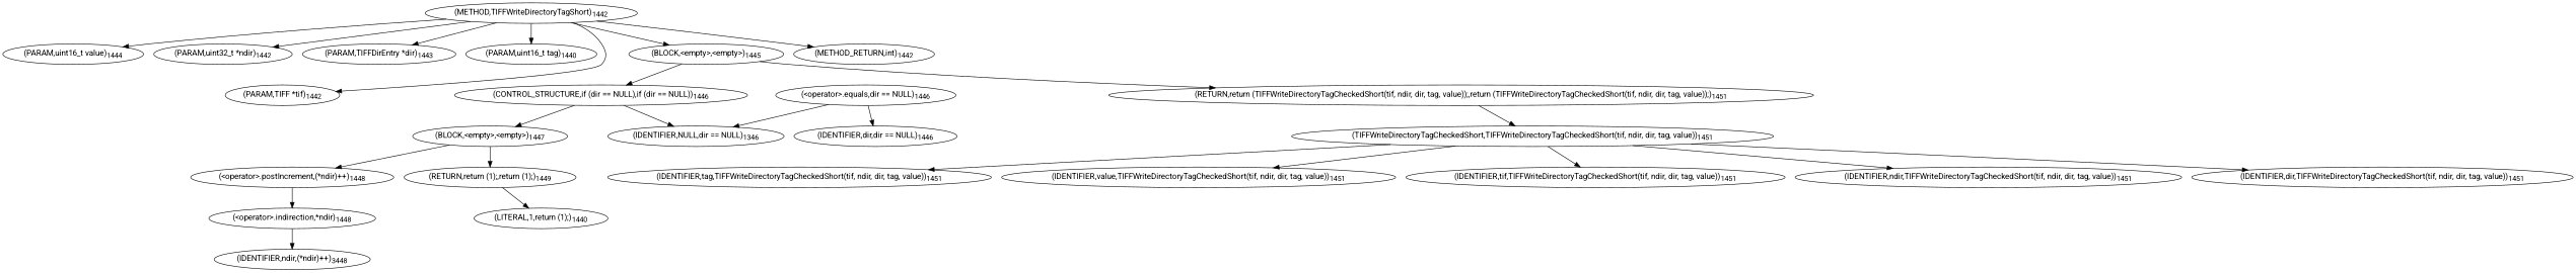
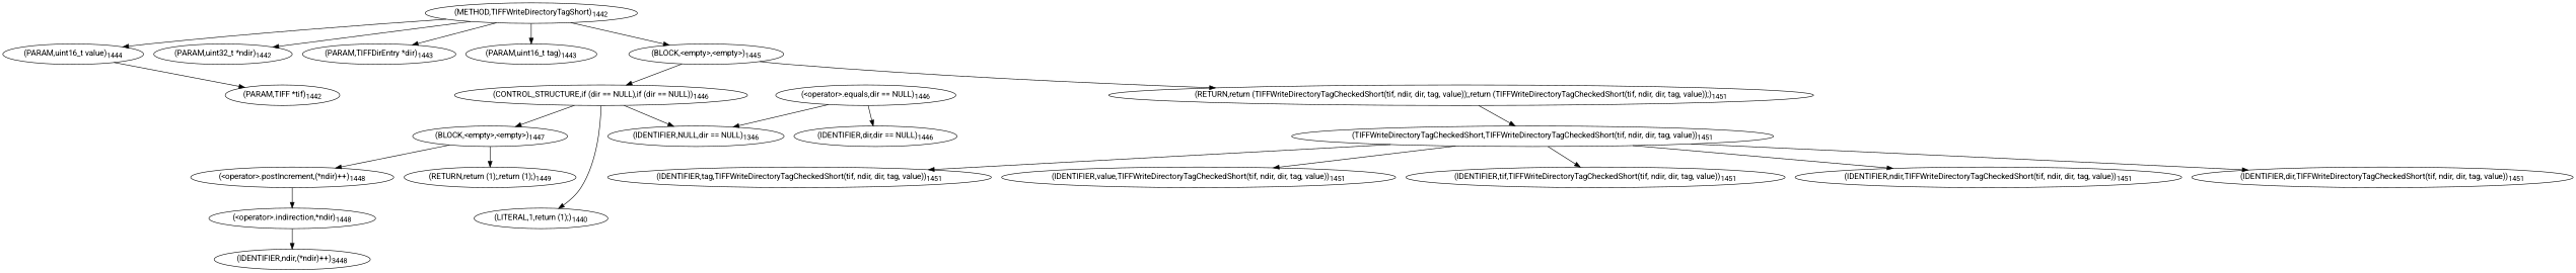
  digraph {
    fontname=Roboto
    node [fontname=Roboto]
    edge [fontname=Roboto]
    n1 [label=<(METHOD,TIFFWriteDirectoryTagShort)<SUB>1442</SUB>>]
    n2 [label=<(PARAM,TIFF *tif)<SUB>1442</SUB>>]
    n3 [label=<(PARAM,uint32_t *ndir)<SUB>1442</SUB>>]
    n4 [label=<(PARAM,TIFFDirEntry *dir)<SUB>1443</SUB>>]
-   n5 [label=<(PARAM,uint16_t tag)<SUB>1440</SUB>>]
+   n5 [label=<(PARAM,uint16_t tag)<SUB>1443</SUB>>]
    n6 [label=<(PARAM,uint16_t value)<SUB>1444</SUB>>]
    n7 [label=<(BLOCK,&lt;empty&gt;,&lt;empty&gt;)<SUB>1445</SUB>>]
-   n8 [label=<(METHOD_RETURN,int)<SUB>1442</SUB>>]
    n9 [label=<(CONTROL_STRUCTURE,if (dir == NULL),if (dir == NULL))<SUB>1446</SUB>>]
    n10 [label=<(RETURN,return (TIFFWriteDirectoryTagCheckedShort(tif, ndir, dir, tag, value));,return (TIFFWriteDirectoryTagCheckedShort(tif, ndir, dir, tag, value));)<SUB>1451</SUB>>]
    n11 [label=<(BLOCK,&lt;empty&gt;,&lt;empty&gt;)<SUB>1447</SUB>>]
    n12 [label=<(IDENTIFIER,NULL,dir == NULL)<SUB>1346</SUB>>]
    n13 [label=<(TIFFWriteDirectoryTagCheckedShort,TIFFWriteDirectoryTagCheckedShort(tif, ndir, dir, tag, value))<SUB>1451</SUB>>]
    n14 [label=<(&lt;operator&gt;.equals,dir == NULL)<SUB>1446</SUB>>]
    n15 [label=<(IDENTIFIER,dir,dir == NULL)<SUB>1446</SUB>>]
    n16 [label=<(&lt;operator&gt;.postIncrement,(*ndir)++)<SUB>1448</SUB>>]
    n17 [label=<(RETURN,return (1);,return (1);)<SUB>1449</SUB>>]
    n18 [label=<(&lt;operator&gt;.indirection,*ndir)<SUB>1448</SUB>>]
    n19 [label=<(LITERAL,1,return (1);)<SUB>1440</SUB>>]
    n20 [label=<(IDENTIFIER,ndir,(*ndir)++)<SUB>3448</SUB>>]
    n21 [label=<(IDENTIFIER,tif,TIFFWriteDirectoryTagCheckedShort(tif, ndir, dir, tag, value))<SUB>1451</SUB>>]
    n22 [label=<(IDENTIFIER,ndir,TIFFWriteDirectoryTagCheckedShort(tif, ndir, dir, tag, value))<SUB>1451</SUB>>]
    n23 [label=<(IDENTIFIER,dir,TIFFWriteDirectoryTagCheckedShort(tif, ndir, dir, tag, value))<SUB>1451</SUB>>]
    n24 [label=<(IDENTIFIER,tag,TIFFWriteDirectoryTagCheckedShort(tif, ndir, dir, tag, value))<SUB>1451</SUB>>]
    n25 [label=<(IDENTIFIER,value,TIFFWriteDirectoryTagCheckedShort(tif, ndir, dir, tag, value))<SUB>1451</SUB>>]
-   n1 -> n2
+   n6 -> n2
    n1 -> n3
    n1 -> n4
    n1 -> n5
    n1 -> n6
    n1 -> n7
-   n1 -> n8
    n7 -> n9
    n7 -> n10
    n9 -> n11
    n9 -> n12
    n10 -> n13
    n11 -> n16
    n11 -> n17
    n13 -> n21
    n13 -> n22
    n13 -> n23
    n13 -> n24
    n13 -> n25
    n14 -> n12
    n14 -> n15
    n16 -> n18
-   n17 -> n19
+   n9 -> n19
    n18 -> n20
  }
